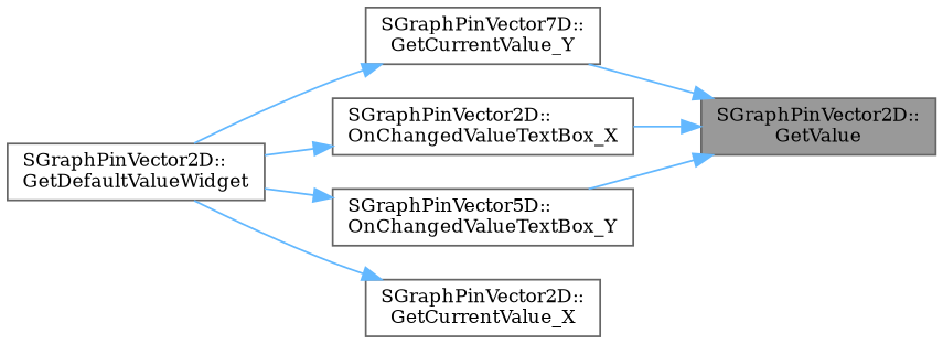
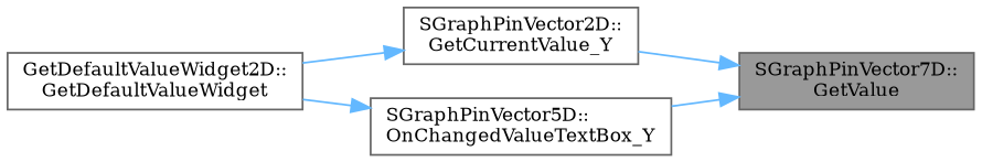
  digraph {
    fontname="DejaVu Serif"
    rankdir=RL
    node [color=grey40 fillcolor=white fontname="DejaVu Serif" fontsize=10 shape=box style=filled]
    edge [color=steelblue1 dir=back fontname="DejaVu Serif" fontsize=10 labelfontname=Helvetica labelfontsize=10 style=solid]
-   n1 [color=gray40 fillcolor=grey60 fontcolor=black height=0.2 label="SGraphPinVector2D::\lGetValue" width=0.4]
-   n2 [height=0.2 label="SGraphPinVector7D::\lGetCurrentValue_Y" width=0.4]
-   n3 [height=0.2 label="SGraphPinVector2D::\lOnChangedValueTextBox_X" width=0.4]
+   n1 [color=gray40 fillcolor=grey60 fontcolor=black height=0.2 label="SGraphPinVector7D::\lGetValue" width=0.4]
+   n2 [height=0.2 label="SGraphPinVector2D::\lGetCurrentValue_Y" width=0.4]
    n4 [height=0.2 label="SGraphPinVector5D::\lOnChangedValueTextBox_Y" width=0.4]
-   n5 [height=0.2 label="SGraphPinVector2D::\lGetCurrentValue_X" width=0.4]
-   n6 [height=0.2 label="SGraphPinVector2D::\lGetDefaultValueWidget" width=0.4]
+   n6 [height=0.2 label="GetDefaultValueWidget2D::\lGetDefaultValueWidget" width=0.4]
    n1 -> n2
-   n1 -> n3
    n1 -> n4
    n2 -> n6
-   n3 -> n6
    n4 -> n6
-   n5 -> n6
  }
